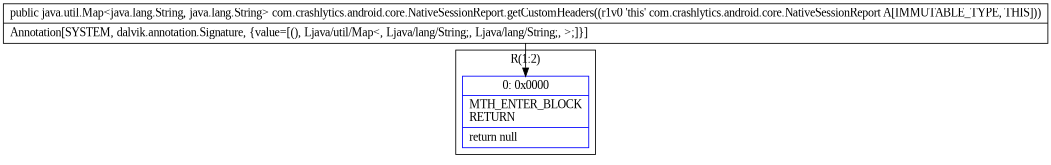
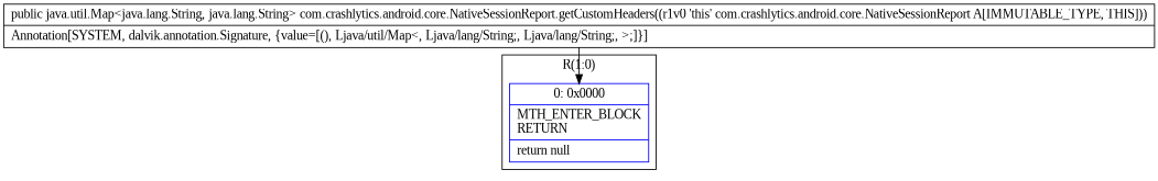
  digraph {
    fontname="Liberation Serif"
    node [shape=record fontname="Liberation Serif"]
    n1 [color=blue label="{0\:\ 0x0000|MTH_ENTER_BLOCK\lRETURN\l|return null\l}"]
    n2 [label="{public java.util.Map\<java.lang.String, java.lang.String\> com.crashlytics.android.core.NativeSessionReport.getCustomHeaders((r1v0 'this' com.crashlytics.android.core.NativeSessionReport A[IMMUTABLE_TYPE, THIS]))  | Annotation[SYSTEM, dalvik.annotation.Signature, \{value=[(), Ljava\/util\/Map\<, Ljava\/lang\/String;, Ljava\/lang\/String;, \>;]\}]\l}"]
    subgraph cluster_1 {
-     label="R(1:2)"
+     label="R(1:0)"
      n1
    }
    n2 -> n1 [fontname="Liberation Serif"]
  }
